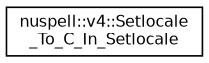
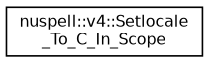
  digraph {
    rankdir=LR
-   n1 [color=black fillcolor=white fontname=Helvetica fontsize=10 height=0.2 label="nuspell::v4::Setlocale\l_To_C_In_Setlocale" shape=record style=filled width=0.4]
+   n1 [color=black fillcolor=white fontname=Helvetica fontsize=10 height=0.2 label="nuspell::v4::Setlocale\l_To_C_In_Scope" shape=record style=filled width=0.4]
  }
